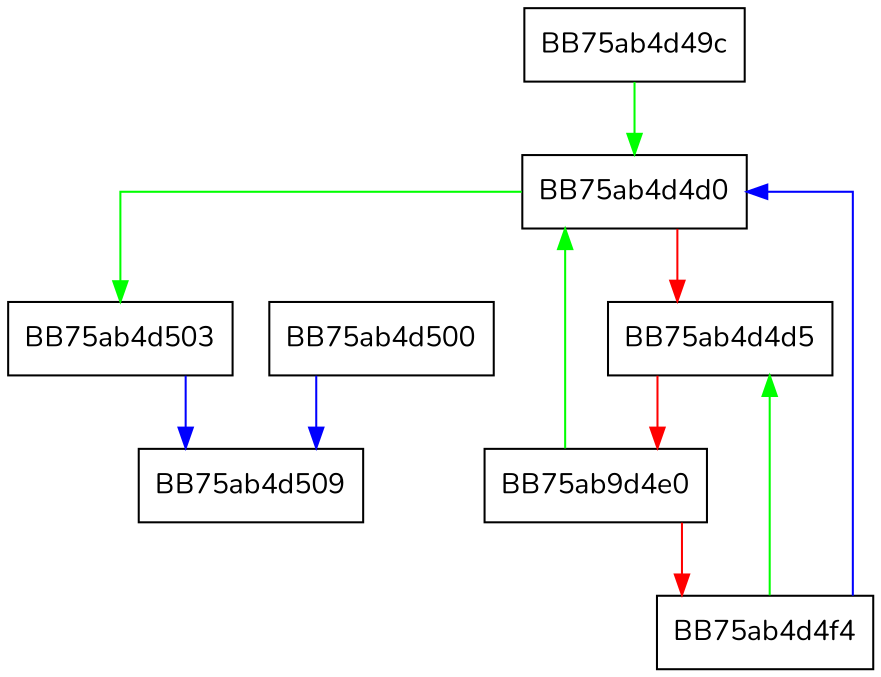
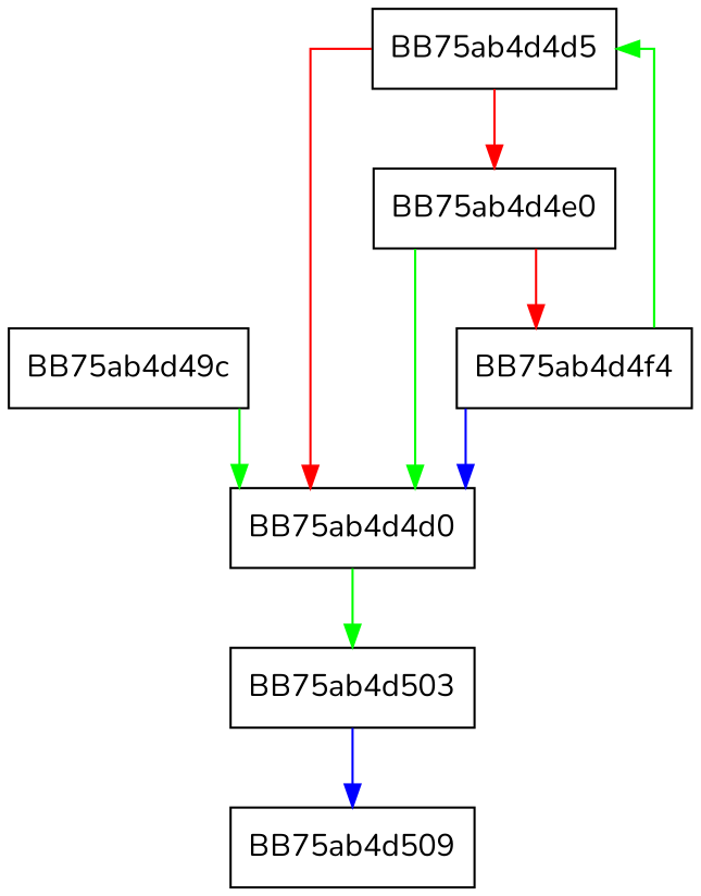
  digraph {
    fontname=Nunito
    splines=ortho
    node [fontname=Nunito shape=box]
    edge [color=green fontname=Nunito]
    BB75ab4d49c
    BB75ab4d4d0
    n3 [label=BB75ab4d503]
    BB75ab4d4d5
    BB75ab4d509
-   BB75ab4d4e0 [label=BB75ab9d4e0]
+   BB75ab4d4e0
    BB75ab4d4f4
-   BB75ab4d500
    BB75ab4d49c -> BB75ab4d4d0
    BB75ab4d4d0 -> n3
-   BB75ab4d4d0 -> BB75ab4d4d5 [color=red]
+   BB75ab4d4d5 -> BB75ab4d4d0 [color=red]
    n3 -> BB75ab4d509 [color=blue]
    BB75ab4d4d5 -> BB75ab4d4e0 [color=red]
    BB75ab4d4e0 -> BB75ab4d4d0
    BB75ab4d4e0 -> BB75ab4d4f4 [color=red]
    BB75ab4d4f4 -> BB75ab4d4d0 [color=blue]
    BB75ab4d4f4 -> BB75ab4d4d5
-   BB75ab4d500 -> BB75ab4d509 [color=blue]
  }
